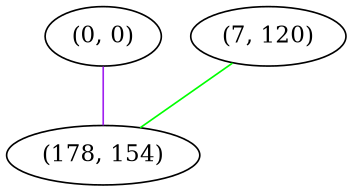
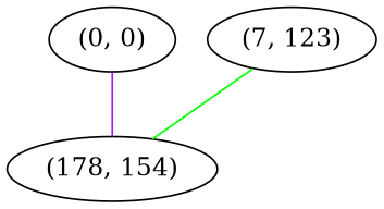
  graph {
    "(0, 0)"
    "(178, 154)"
-   "(7, 120)"
+   "(7, 120)" [label="(7, 123)"]
    "(0, 0)" -- "(178, 154)" [color=purple weight=4]
    "(7, 120)" -- "(178, 154)" [color=green weight=2]
  }
